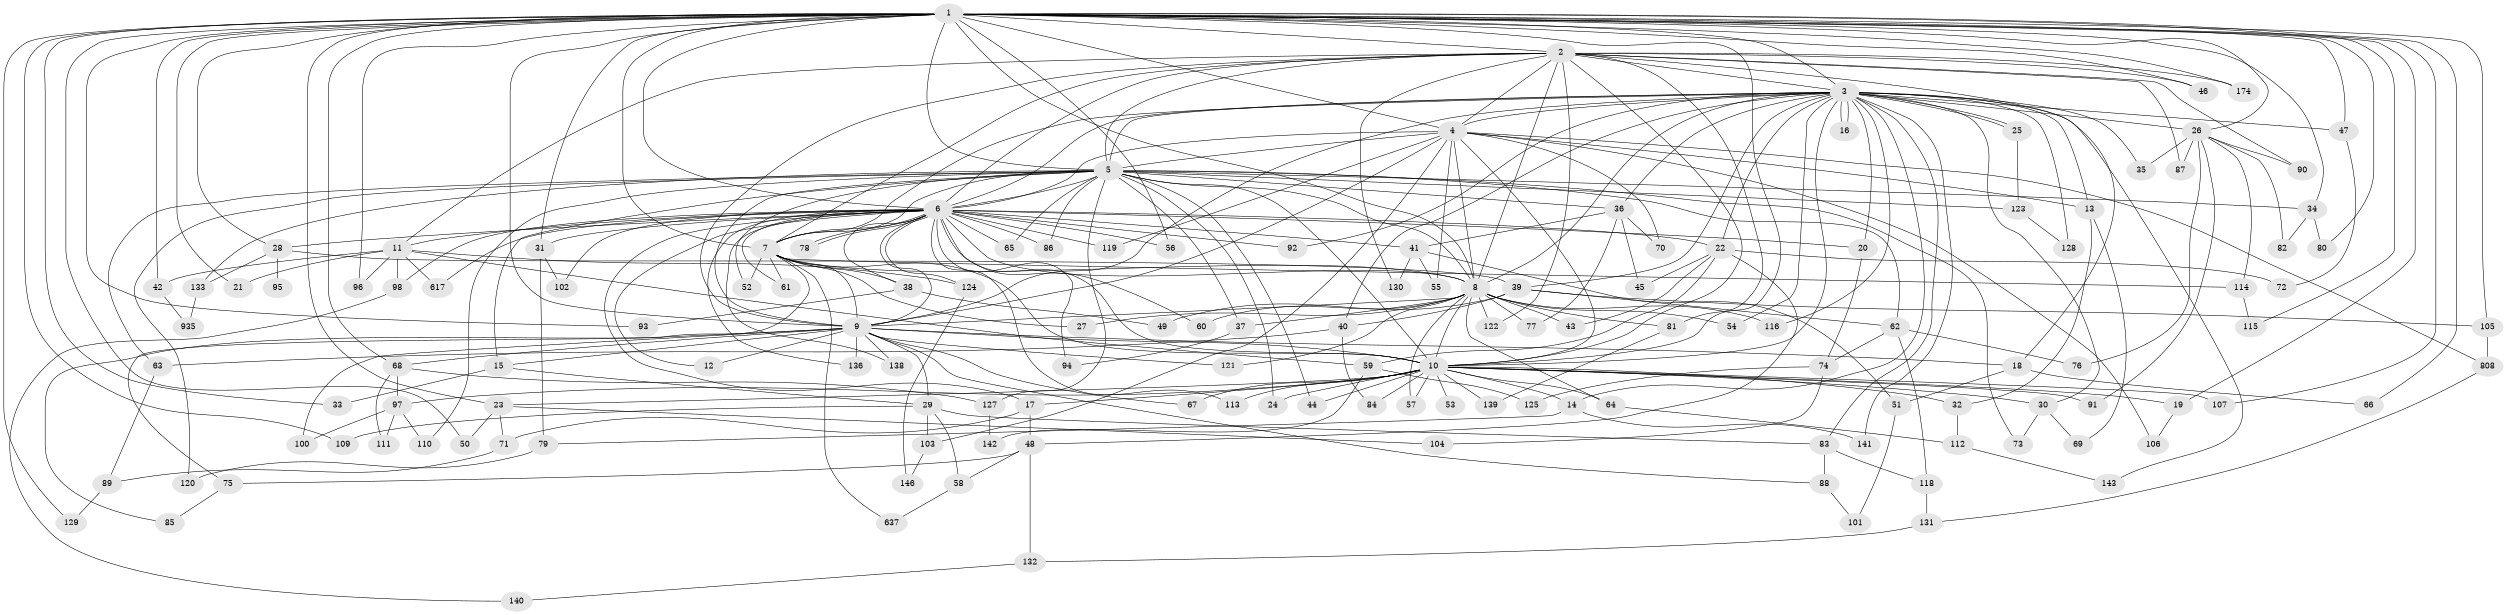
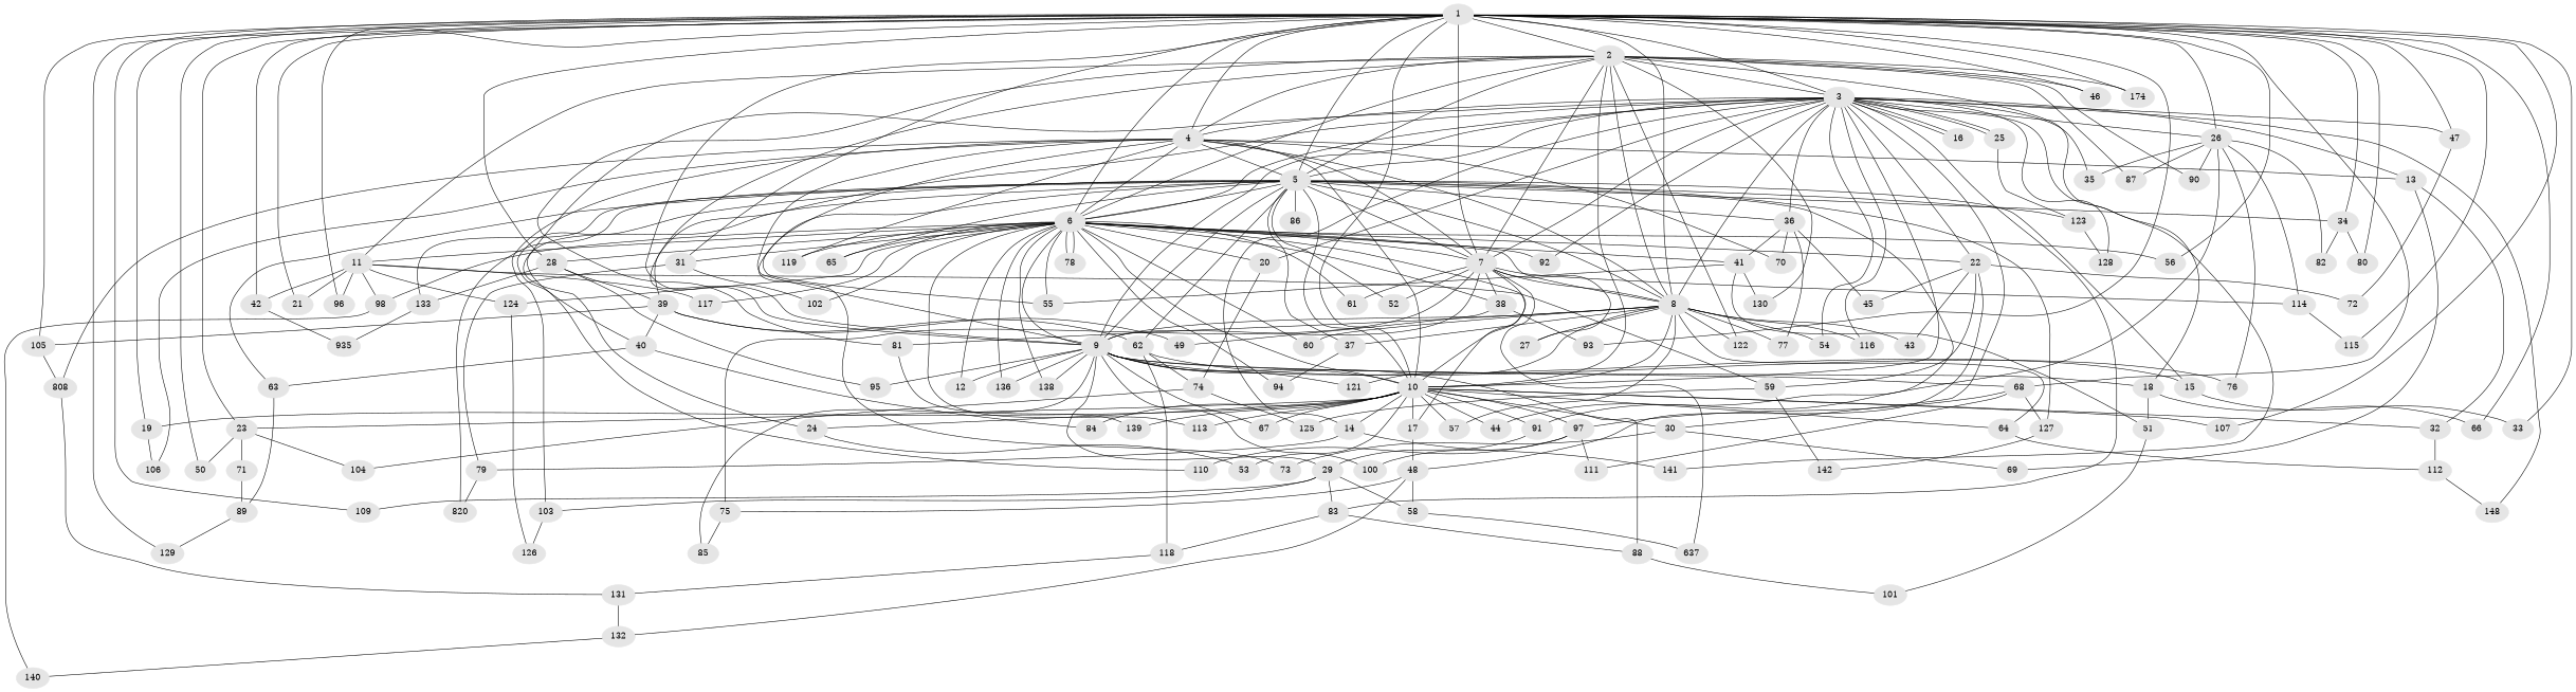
  graph {
    node [color=gray90 style=filled]
    1
    2
    3
    4
    5
    6
    7
    8
    9
    10
    19
    21
    23
    26
    28
    31
    33
    34
    42
    46
    47
    50
    56
    66
    68
    80
    93
    96
    105
    107
    109
    115
    129
    n34 [label=174]
    11
    18
    81
    87
    90
    122
    130
    13
    14
    16
    20
    22
    25
    30
    35
    36
    39
    40
    54
    83
    92
    116
    128
    141
-   143
+   143 [label=148]
    55
    70
    103
    106
    n64 [label=808]
    119
    15
    24
    37
    44
    52
    62
    63
    65
    73
    86
    110
-   120
+   120 [label=820]
    123
    127
    133
    12
    17
    38
    41
    60
    61
    78
    94
    98
    102
    113
-   117 [label=617]
+   117
    124
    136
    138
    27
    75
    114
    n99 [label=637]
    43
    57
    64
    77
    121
    29
    67
    85
    88
    95
    100
    32
    53
    84
    91
    97
    139
    71
    104
    76
    82
    79
    n122 [label=935]
    72
    111
    59
    51
    69
    74
    48
    45
    49
    118
-   126 [label=146]
+   126
    131
    89
    142
    140
    112
    58
    101
    125
    132
    1 -- 2
    1 -- 3
    1 -- 4
    1 -- 5
    1 -- 6
    1 -- 7
    1 -- 8
    1 -- 9
    1 -- 10
    1 -- 19
    1 -- 21
    1 -- 23
    1 -- 26
    1 -- 28
    1 -- 31
    1 -- 33
    1 -- 34
    1 -- 42
    1 -- 46
    1 -- 47
    1 -- 50
    1 -- 56
    1 -- 66
    1 -- 68
    1 -- 80
    1 -- 93
    1 -- 96
    1 -- 105
    1 -- 107
    1 -- 109
    1 -- 115
    1 -- 129
    1 -- n34
    2 -- 3
    2 -- 4
    2 -- 5
    2 -- 6
    2 -- 7
    2 -- 8
    2 -- 9
    2 -- 10
    2 -- 46
    2 -- n34
    2 -- 11
    2 -- 18
    2 -- 81
    2 -- 87
    2 -- 90
    2 -- 122
    2 -- 130
    3 -- 4
    3 -- 5
    3 -- 6
    3 -- 7
    3 -- 8
    3 -- 9
    3 -- 10
    3 -- 26
    3 -- 47
    3 -- 13
    3 -- 14
    3 -- 16
    3 -- 16
    3 -- 20
    3 -- 22
    3 -- 25
    3 -- 25
    3 -- 30
    3 -- 35
    3 -- 36
    3 -- 39
    3 -- 40
    3 -- 54
    3 -- 83
    3 -- 92
    3 -- 116
    3 -- 128
    3 -- 141
    3 -- 143
    4 -- 5
    4 -- 6
+   4 -- 7
    4 -- 8
    4 -- 9
    4 -- 10
    4 -- 13
    4 -- 55
    4 -- 70
    4 -- 103
    4 -- 106
    4 -- n64
    4 -- 119
    5 -- 6
    5 -- 7
    5 -- 8
    5 -- 9
    5 -- 10
    5 -- 34
    5 -- 36
    5 -- 15
    5 -- 24
    5 -- 37
    5 -- 44
    5 -- 52
    5 -- 62
    5 -- 63
    5 -- 65
    5 -- 73
    5 -- 86
    5 -- 110
    5 -- 120
    5 -- 123
    5 -- 127
    5 -- 133
    6 -- 7
    6 -- 8
    6 -- 9
    6 -- 10
    6 -- 28
    6 -- 31
    6 -- 56
    6 -- 11
    6 -- 20
    6 -- 22
    6 -- 92
    6 -- 119
    6 -- 65
-   6 -- 86
+   6 -- 55
    6 -- 12
    6 -- 17
    6 -- 38
    6 -- 41
    6 -- 60
    6 -- 61
    6 -- 78
    6 -- 78
    6 -- 94
    6 -- 98
    6 -- 102
    6 -- 113
    6 -- 117
    6 -- 124
    6 -- 136
    6 -- 138
    7 -- 8
    7 -- 9
    7 -- 10
    7 -- 52
    7 -- 38
    7 -- 61
    7 -- 27
    7 -- 75
    7 -- 114
    7 -- n99
    8 -- 9
    8 -- 10
    8 -- 81
    8 -- 122
    8 -- 54
    8 -- 116
    8 -- 37
    8 -- 60
    8 -- 27
    8 -- 43
    8 -- 57
    8 -- 64
    8 -- 77
    8 -- 121
    9 -- 10
    9 -- 68
    9 -- 18
    9 -- 15
    9 -- 12
    9 -- 136
    9 -- 138
    9 -- 121
    9 -- 29
    9 -- 67
    9 -- 85
    9 -- 88
+   9 -- 95
    9 -- 100
    10 -- 19
    10 -- 23
    10 -- 107
    10 -- 14
    10 -- 30
    10 -- 24
    10 -- 44
    10 -- 17
    10 -- 113
    10 -- 57
    10 -- 64
    10 -- 67
    10 -- 32
    10 -- 53
    10 -- 84
    10 -- 91
    10 -- 97
    10 -- 139
    19 -- 106
    23 -- 50
    23 -- 71
    23 -- 104
    26 -- 87
    26 -- 90
    26 -- 35
    26 -- 114
    26 -- 91
    26 -- 76
    26 -- 82
    28 -- 39
    28 -- 133
    28 -- 95
    31 -- 102
    31 -- 79
    34 -- 80
    34 -- 82
    42 -- n122
    47 -- 72
    68 -- 127
    68 -- 97
    68 -- 111
    105 -- n64
    11 -- 21
    11 -- 42
    11 -- 96
    11 -- 98
    11 -- 117
    11 -- 124
    11 -- 59
    18 -- 66
    18 -- 51
    81 -- 139
    13 -- 32
    13 -- 69
    14 -- 141
    14 -- 79
    20 -- 74
    22 -- 43
    22 -- 72
    22 -- 59
    22 -- 48
    22 -- 45
    25 -- 123
    30 -- 73
    30 -- 69
    36 -- 70
    36 -- 41
    36 -- 77
    36 -- 45
    39 -- 105
    39 -- 40
    39 -- 62
    39 -- 49
    40 -- 63
    40 -- 84
    83 -- 88
    83 -- 118
    103 -- 126
    n64 -- 131
    15 -- 33
-   15 -- 29
+   91 -- 29
+   24 -- 53
    37 -- 94
    62 -- 76
    62 -- 74
    62 -- 118
    63 -- 89
    123 -- 128
    127 -- 142
    133 -- n122
-   17 -- 71
    17 -- 48
    38 -- 93
    38 -- 49
    41 -- 130
    41 -- 55
    41 -- 51
    98 -- 140
    124 -- 126
    75 -- 85
    114 -- 115
    64 -- 112
    29 -- 109
    29 -- 83
    29 -- 103
    29 -- 58
    88 -- 101
    32 -- 112
    97 -- 110
    97 -- 100
    97 -- 111
    71 -- 89
    79 -- 120
    59 -- 142
    59 -- 125
    51 -- 101
    74 -- 104
    74 -- 125
    48 -- 75
    48 -- 58
    48 -- 132
    118 -- 131
    131 -- 132
    89 -- 129
    112 -- 143
    58 -- n99
    132 -- 140
  }
